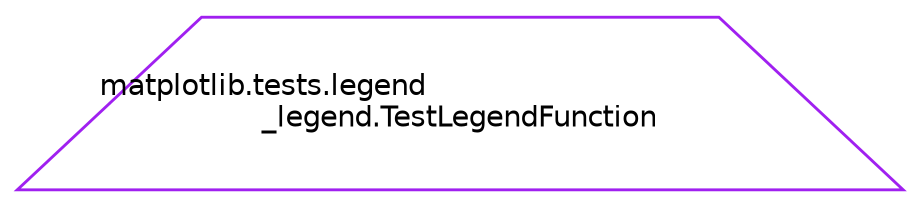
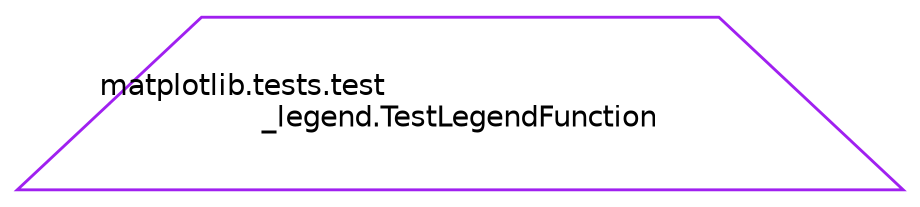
  digraph {
    rankdir=LR
-   n1 [color=purple fillcolor=white fontname=Helvetica fontsize=10 height=0.2 label="matplotlib.tests.legend\l_legend.TestLegendFunction" shape=trapezium style=filled width=0.4]
+   n1 [color=purple fillcolor=white fontname=Helvetica fontsize=10 height=0.2 label="matplotlib.tests.test\l_legend.TestLegendFunction" shape=trapezium style=filled width=0.4]
  }
